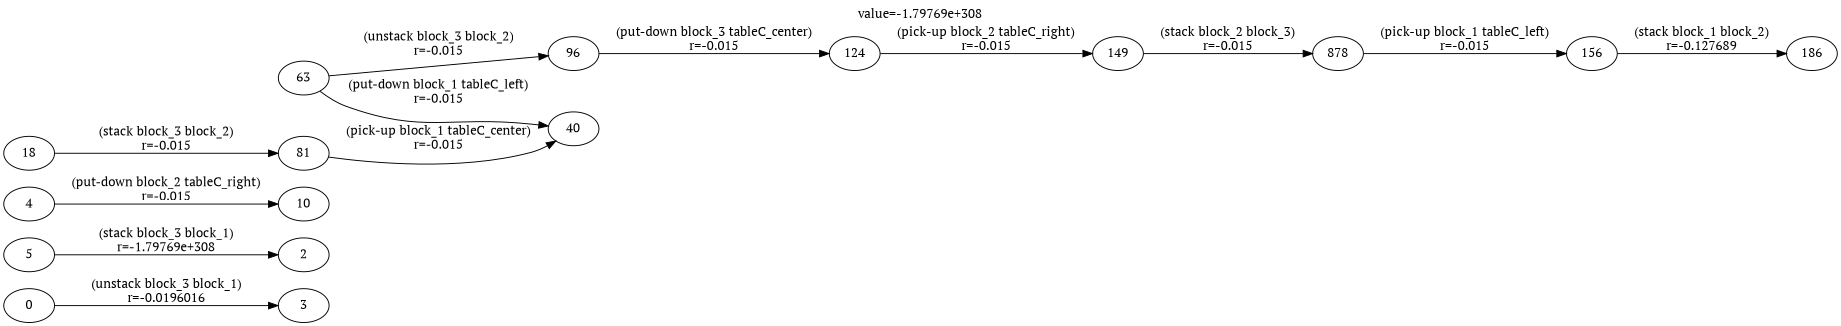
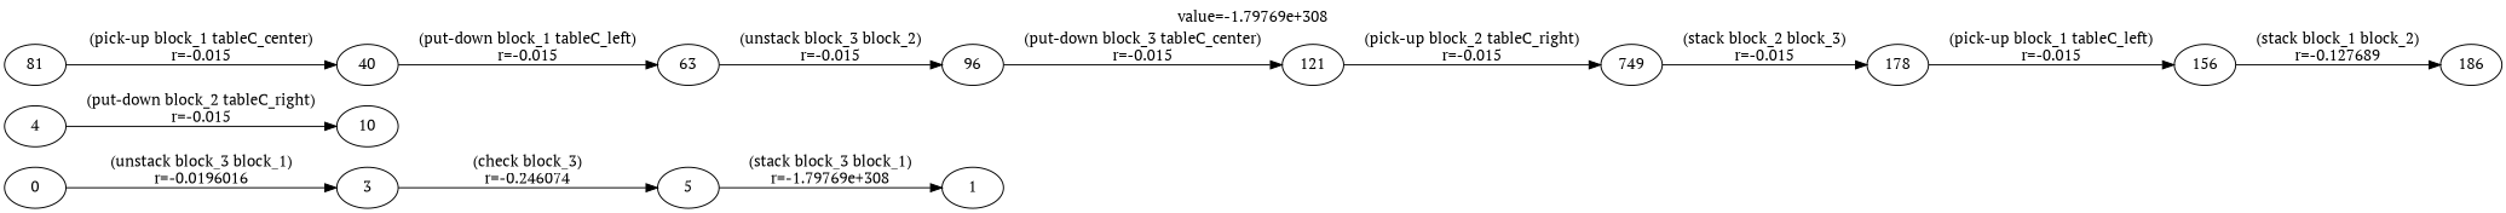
  digraph {
    fontname="PT Serif"
    label="value=-1.79769e+308"
    labelloc=top
    rankdir=LR
    node [fontname="PT Serif"]
    edge [fontname="PT Serif"]
    0
    3
    5
-   1 [label=2]
+   1
    4
    10
    n7 [label=81]
-   18
    n9 [label=40]
    n10 [label=63]
    96
-   124
-   149
-   178 [label=878]
+   124 [label=121]
+   149 [label=749]
+   178
    156
    186
    0 -> 3 [label="(unstack block_3 block_1)\nr=-0.0196016"]
+   3 -> 5 [label="(check block_3)\nr=-0.246074"]
    5 -> 1 [label="(stack block_3 block_1)\nr=-1.79769e+308"]
    4 -> 10 [label="(put-down block_2 tableC_right)\nr=-0.015"]
    n7 -> n9 [label="(pick-up block_1 tableC_center)\nr=-0.015"]
-   18 -> n7 [label="(stack block_3 block_2)\nr=-0.015"]
-   n10 -> n9 [label="(put-down block_1 tableC_left)\nr=-0.015"]
+   n9 -> n10 [label="(put-down block_1 tableC_left)\nr=-0.015"]
    n10 -> 96 [label="(unstack block_3 block_2)\nr=-0.015"]
    96 -> 124 [label="(put-down block_3 tableC_center)\nr=-0.015"]
    124 -> 149 [label="(pick-up block_2 tableC_right)\nr=-0.015"]
    149 -> 178 [label="(stack block_2 block_3)\nr=-0.015"]
    178 -> 156 [label="(pick-up block_1 tableC_left)\nr=-0.015"]
    156 -> 186 [label="(stack block_1 block_2)\nr=-0.127689"]
  }
